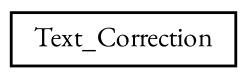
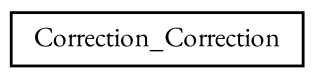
  digraph {
    rankdir=LR
    fontname="EB Garamond"
-   n1 [color=black fillcolor=white fontname="EB Garamond" fontsize=10 height=0.2 label=Text_Correction shape=record style=filled width=0.4]
+   n1 [color=black fillcolor=white fontname="EB Garamond" fontsize=10 height=0.2 label=Correction_Correction shape=record style=filled width=0.4]
  }
